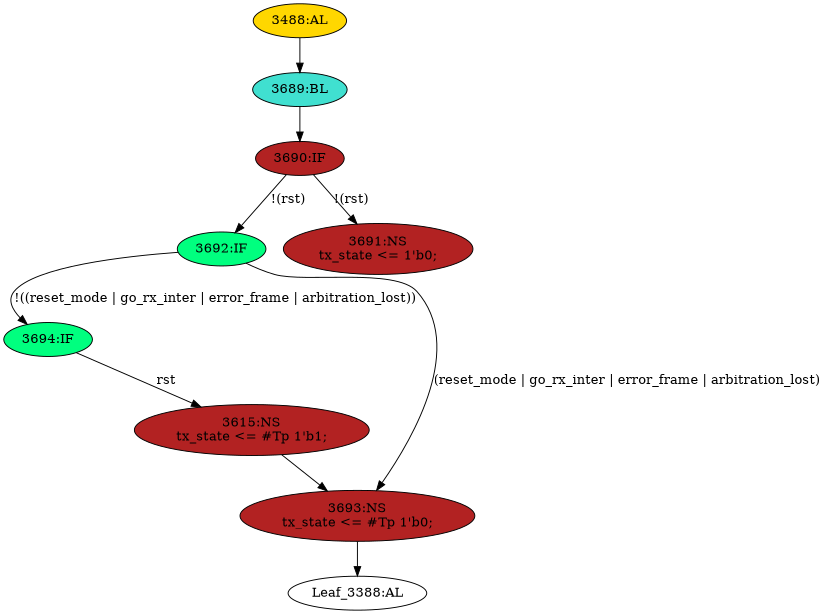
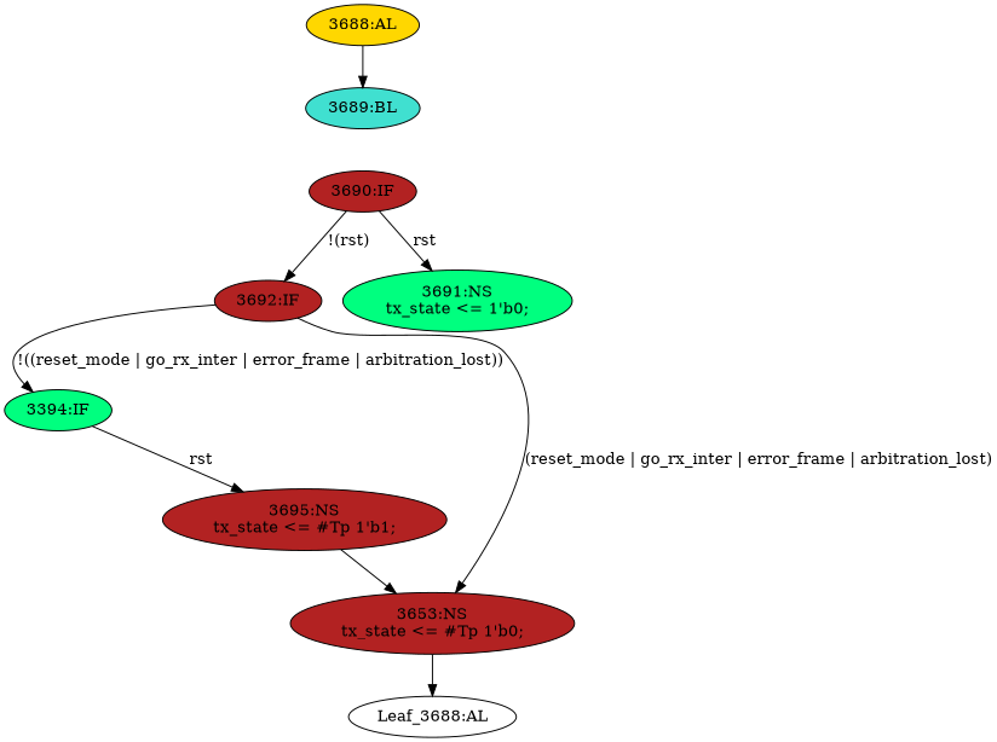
  strict digraph {
    node [fillcolor=firebrick statements="[]" style=filled typ=IfStatement]
    edge [cond="[]" lineno=None]
-   n1 [def_var="['tx_state']" label="Leaf_3388:AL" fillcolor="" statements="" style="" typ=""]
+   n1 [def_var="['tx_state']" label="Leaf_3688:AL" fillcolor="" statements="" style="" typ=""]
    n2 [ast="<pyverilog.vparser.ast.Block object at 0x7f44f6b2db10>" fillcolor=turquoise label="3689:BL" typ=Block]
    n3 [ast="<pyverilog.vparser.ast.IfStatement object at 0x7f44f6b2db50>" label="3690:IF"]
-   n4 [ast="<pyverilog.vparser.ast.IfStatement object at 0x7f44f6b2db90>" fillcolor=springgreen label="3692:IF"]
-   n5 [ast="<pyverilog.vparser.ast.NonblockingSubstitution object at 0x7f44f6b3a210>" label="3691:NS\ntx_state <= 1'b0;" statements="[<pyverilog.vparser.ast.NonblockingSubstitution object at 0x7f44f6b3a210>]" typ=NonblockingSubstitution]
-   n6 [ast="<pyverilog.vparser.ast.IfStatement object at 0x7f44f6b2dbd0>" fillcolor=springgreen label="3694:IF"]
-   n7 [ast="<pyverilog.vparser.ast.NonblockingSubstitution object at 0x7f44f6b2de10>" label="3693:NS\ntx_state <= #Tp 1'b0;" statements="[<pyverilog.vparser.ast.NonblockingSubstitution object at 0x7f44f6b2de10>]" typ=NonblockingSubstitution]
-   n8 [ast="<pyverilog.vparser.ast.NonblockingSubstitution object at 0x7f44f6b2dc10>" label="3615:NS\ntx_state <= #Tp 1'b1;" statements="[<pyverilog.vparser.ast.NonblockingSubstitution object at 0x7f44f6b2dc10>]" typ=NonblockingSubstitution]
-   n9 [ast="<pyverilog.vparser.ast.Always object at 0x7f44f6b3a390>" clk_sens=True fillcolor=gold label="3488:AL" sens="['clk', 'rst']" typ=Always use_var="['reset_mode', 'go_tx', 'go_rx_inter', 'arbitration_lost', 'rst', 'error_frame']"]
-   n2 -> n3
+   n4 [ast="<pyverilog.vparser.ast.IfStatement object at 0x7f44f6b2db90>" label="3692:IF"]
+   n5 [ast="<pyverilog.vparser.ast.NonblockingSubstitution object at 0x7f44f6b3a210>" fillcolor=springgreen label="3691:NS\ntx_state <= 1'b0;" statements="[<pyverilog.vparser.ast.NonblockingSubstitution object at 0x7f44f6b3a210>]" typ=NonblockingSubstitution]
+   n6 [ast="<pyverilog.vparser.ast.IfStatement object at 0x7f44f6b2dbd0>" fillcolor=springgreen label="3394:IF"]
+   n7 [ast="<pyverilog.vparser.ast.NonblockingSubstitution object at 0x7f44f6b2de10>" label="3653:NS\ntx_state <= #Tp 1'b0;" statements="[<pyverilog.vparser.ast.NonblockingSubstitution object at 0x7f44f6b2de10>]" typ=NonblockingSubstitution]
+   n8 [ast="<pyverilog.vparser.ast.NonblockingSubstitution object at 0x7f44f6b2dc10>" label="3695:NS\ntx_state <= #Tp 1'b1;" statements="[<pyverilog.vparser.ast.NonblockingSubstitution object at 0x7f44f6b2dc10>]" typ=NonblockingSubstitution]
+   n9 [ast="<pyverilog.vparser.ast.Always object at 0x7f44f6b3a390>" clk_sens=True fillcolor=gold label="3688:AL" sens="['clk', 'rst']" typ=Always use_var="['reset_mode', 'go_tx', 'go_rx_inter', 'arbitration_lost', 'rst', 'error_frame']"]
    n3 -> n4 [cond="['rst']" label="!(rst)" lineno=3690]
-   n3 -> n5 [cond="['rst']" label="!(rst)" lineno=3690]
+   n3 -> n5 [cond="['rst']" label=rst lineno=3690]
    n4 -> n6 [cond="['reset_mode', 'go_rx_inter', 'error_frame', 'arbitration_lost']" label="!((reset_mode | go_rx_inter | error_frame | arbitration_lost))" lineno=3692]
    n4 -> n7 [cond="['reset_mode', 'go_rx_inter', 'error_frame', 'arbitration_lost']" label="(reset_mode | go_rx_inter | error_frame | arbitration_lost)" lineno=3692]
    n6 -> n8 [cond="['go_tx']" label=rst lineno=3694]
    n7 -> n1
    n8 -> n7
    n9 -> n2
  }
